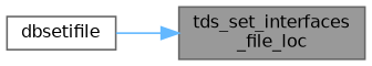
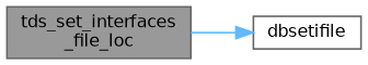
  digraph {
    rankdir=RL
    node [fontname=Helvetica fontsize=10 shape=box style=filled]
    n1 [color=gray40 fillcolor=grey60 fontcolor=black height=0.2 label="tds_set_interfaces\l_file_loc" width=0.4]
    n2 [color=grey40 fillcolor=white height=0.2 label=dbsetifile width=0.4]
-   n1 -> n2 [color=steelblue1 dir=back fontname=Helvetica fontsize=10 labelfontname=Helvetica labelfontsize=10 style=solid]
+   n2 -> n1 [color=steelblue1 dir=back fontname=Helvetica fontsize=10 labelfontname=Helvetica labelfontsize=10 style=solid]
  }
